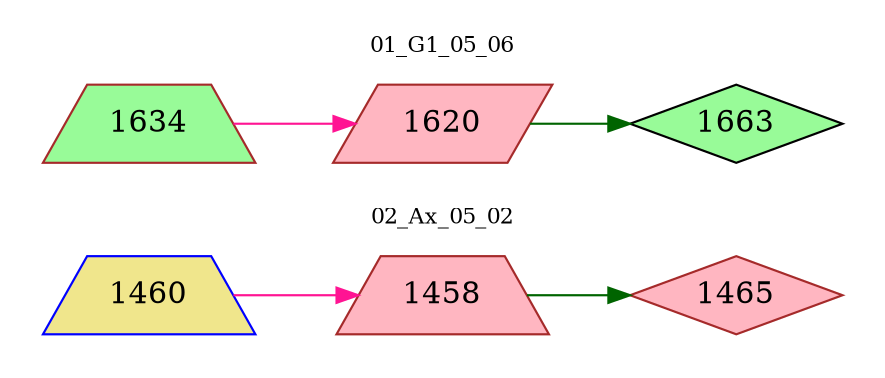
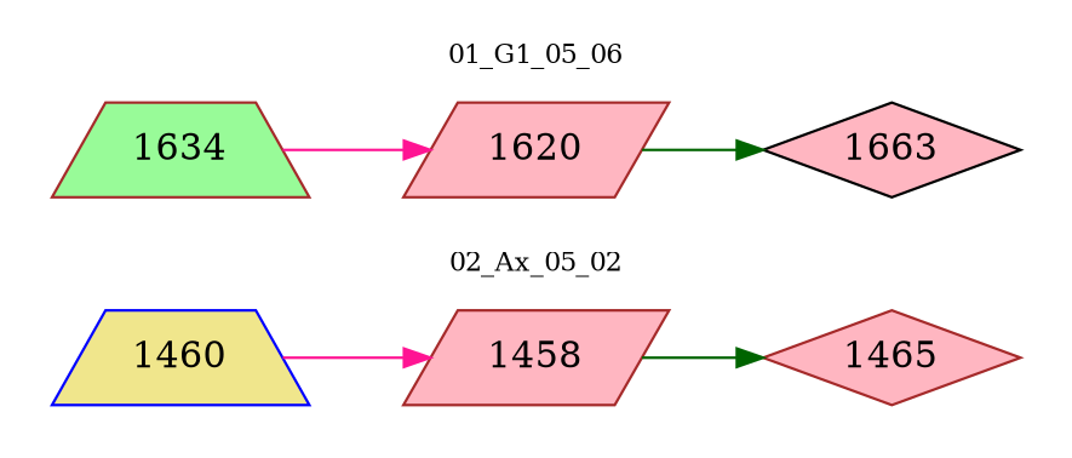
  digraph {
    rankdir=LR
    node [color=brown fillcolor=lightpink shape=trapezium style=filled]
    edge [color=deeppink]
    n1 [color=blue fillcolor=khaki label=1460]
-   n2 [label=1458]
+   n2 [label=1458 shape=parallelogram]
    n3 [label=1465 shape=diamond]
    n4 [fillcolor=palegreen label=1634]
    n5 [label=1620 shape=parallelogram]
-   n6 [color=black fillcolor=palegreen label=1663 shape=diamond]
+   n6 [color=black label=1663 shape=diamond]
    subgraph cluster_1 {
      color=white
      fontsize=10
      label="02_Ax_05_02"
      n1
      n2
      n3
    }
    subgraph cluster_2 {
      color=white
      fontsize=10
      label="01_G1_05_06"
      n4
      n5
      n6
    }
    n1 -> n2
    n2 -> n3 [color=darkgreen]
    n4 -> n5
    n5 -> n6 [color=darkgreen]
  }
